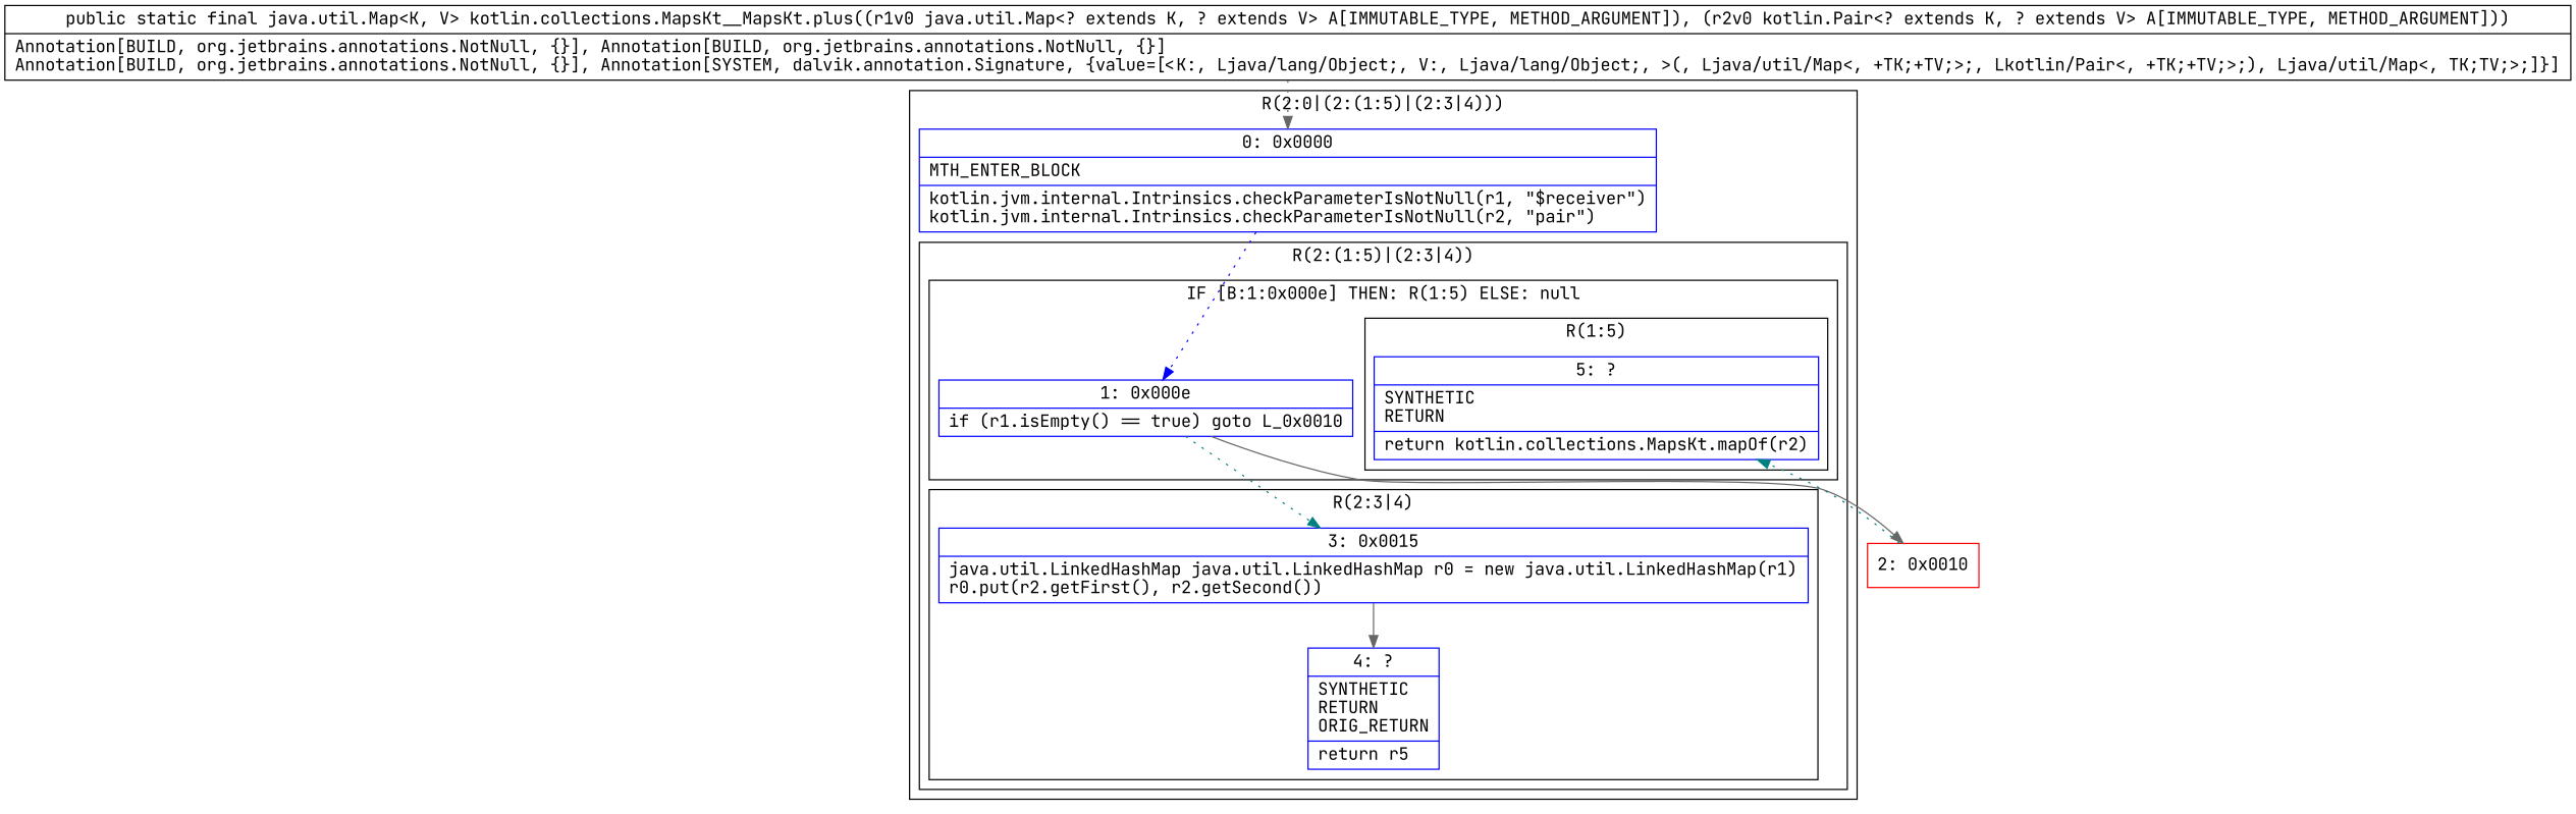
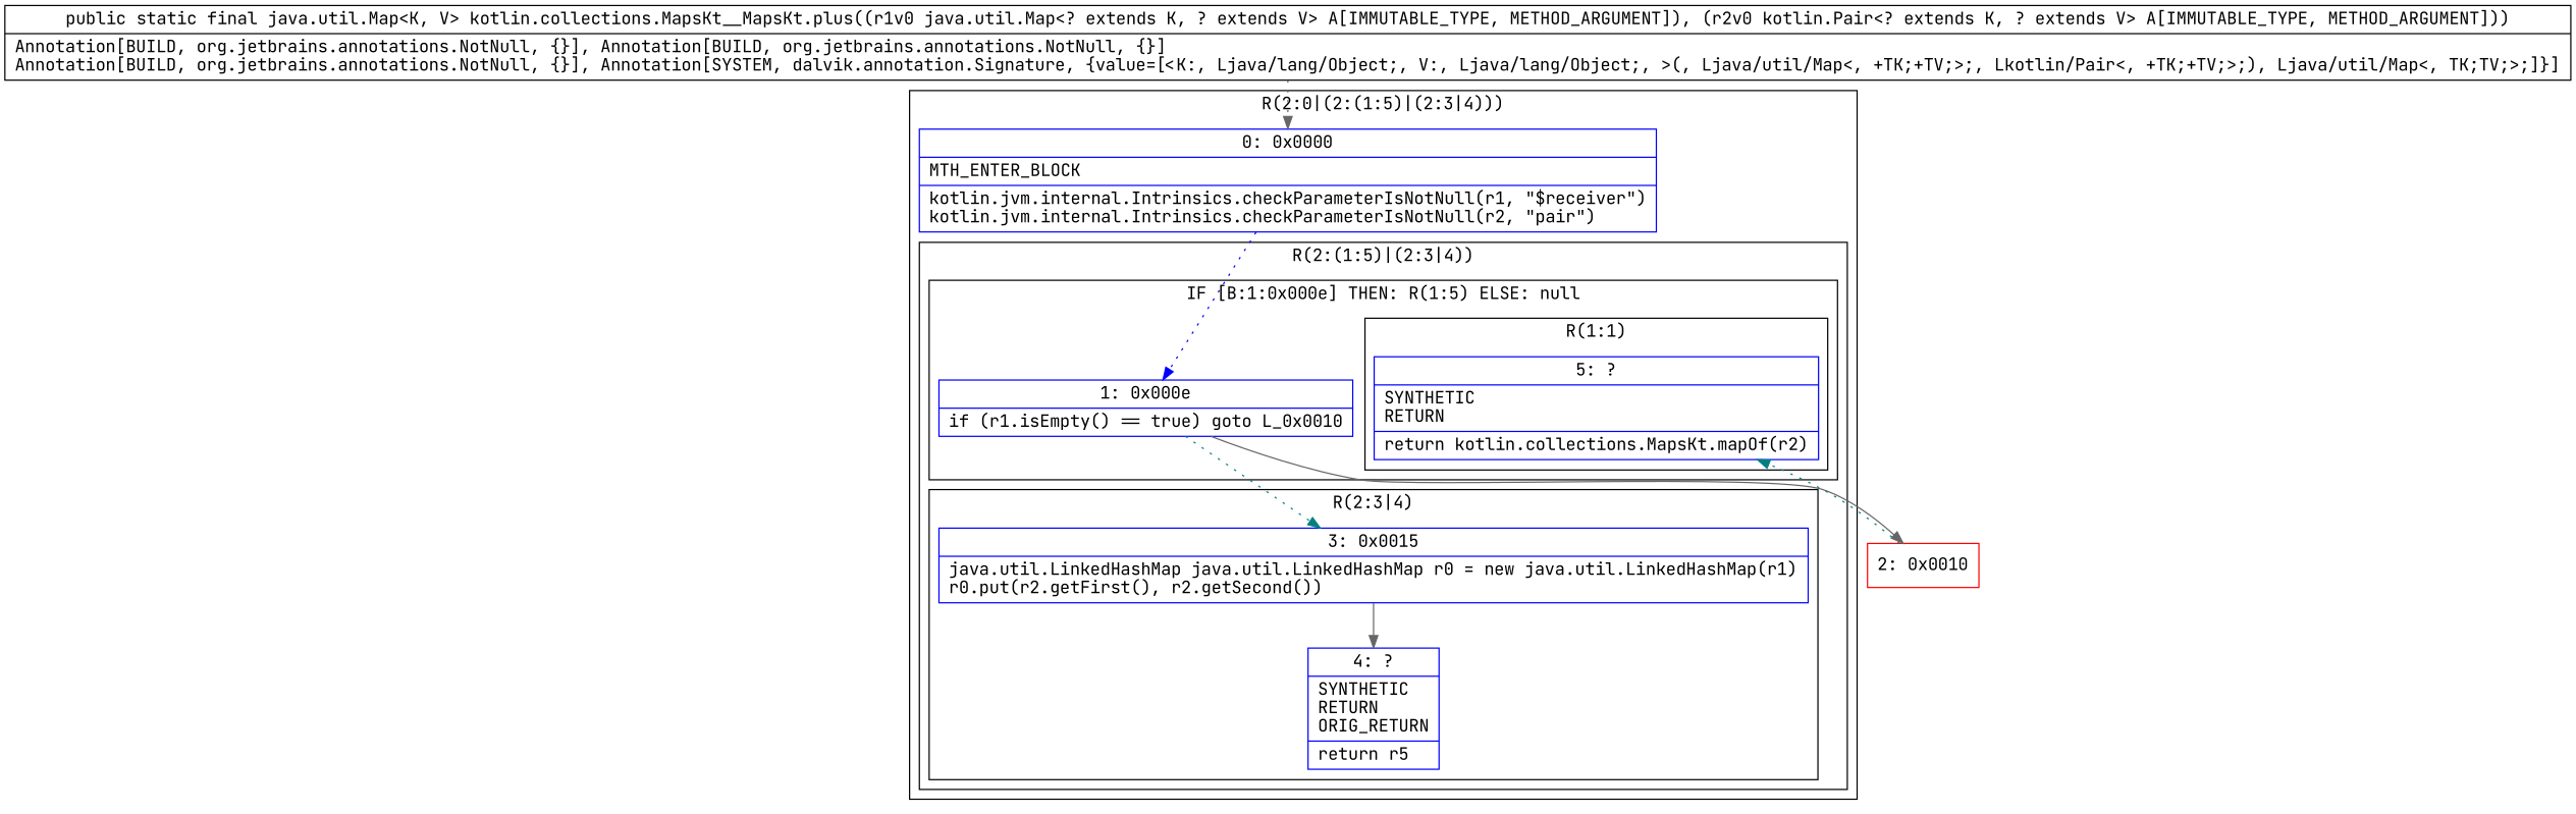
  digraph {
    fontname="JetBrains Mono"
    node [color=blue fontname="JetBrains Mono" shape=record]
    edge [color=gray40 fontname="JetBrains Mono" style=dotted]
    n1 [label="{5\:\ ?|SYNTHETIC\lRETURN\l|return kotlin.collections.MapsKt.mapOf(r2)\l}"]
    n2 [label="{1\:\ 0x000e|if (r1.isEmpty() == true) goto L_0x0010\l}"]
    n3 [label="{3\:\ 0x0015|java.util.LinkedHashMap java.util.LinkedHashMap r0 = new java.util.LinkedHashMap(r1)\lr0.put(r2.getFirst(), r2.getSecond())\l}"]
    n4 [label="{4\:\ ?|SYNTHETIC\lRETURN\lORIG_RETURN\l|return r5\l}"]
    n5 [label="{0\:\ 0x0000|MTH_ENTER_BLOCK\l|kotlin.jvm.internal.Intrinsics.checkParameterIsNotNull(r1, \"$receiver\")\lkotlin.jvm.internal.Intrinsics.checkParameterIsNotNull(r2, \"pair\")\l}"]
    n6 [color=red label="{2\:\ 0x0010}"]
    n7 [label="{public static final java.util.Map\<K, V\> kotlin.collections.MapsKt__MapsKt.plus((r1v0 java.util.Map\<? extends K, ? extends V\> A[IMMUTABLE_TYPE, METHOD_ARGUMENT]), (r2v0 kotlin.Pair\<? extends K, ? extends V\> A[IMMUTABLE_TYPE, METHOD_ARGUMENT]))  | Annotation[BUILD, org.jetbrains.annotations.NotNull, \{\}], Annotation[BUILD, org.jetbrains.annotations.NotNull, \{\}]\lAnnotation[BUILD, org.jetbrains.annotations.NotNull, \{\}], Annotation[SYSTEM, dalvik.annotation.Signature, \{value=[\<K:, Ljava\/lang\/Object;, V:, Ljava\/lang\/Object;, \>(, Ljava\/util\/Map\<, +TK;+TV;\>;, Lkotlin\/Pair\<, +TK;+TV;\>;), Ljava\/util\/Map\<, TK;TV;\>;]\}]\l}" color=""]
    subgraph cluster_1 {
      label="R(2:0|(2:(1:5)|(2:3|4)))"
      n5
      subgraph cluster_2 {
        label="R(2:(1:5)|(2:3|4))"
        subgraph cluster_3 {
          label="IF [B:1:0x000e] THEN: R(1:5) ELSE: null"
          n2
          subgraph cluster_4 {
-           label="R(1:5)"
+           label="R(1:1)"
            n1
          }
        }
        subgraph cluster_5 {
          label="R(2:3|4)"
          n3
          n4
        }
      }
    }
    n2 -> n3 [color=teal]
    n2 -> n6 [style=solid]
    n3 -> n4 [style=solid]
    n5 -> n2 [color=blue]
    n6 -> n1 [color=teal]
    n7 -> n5
  }
